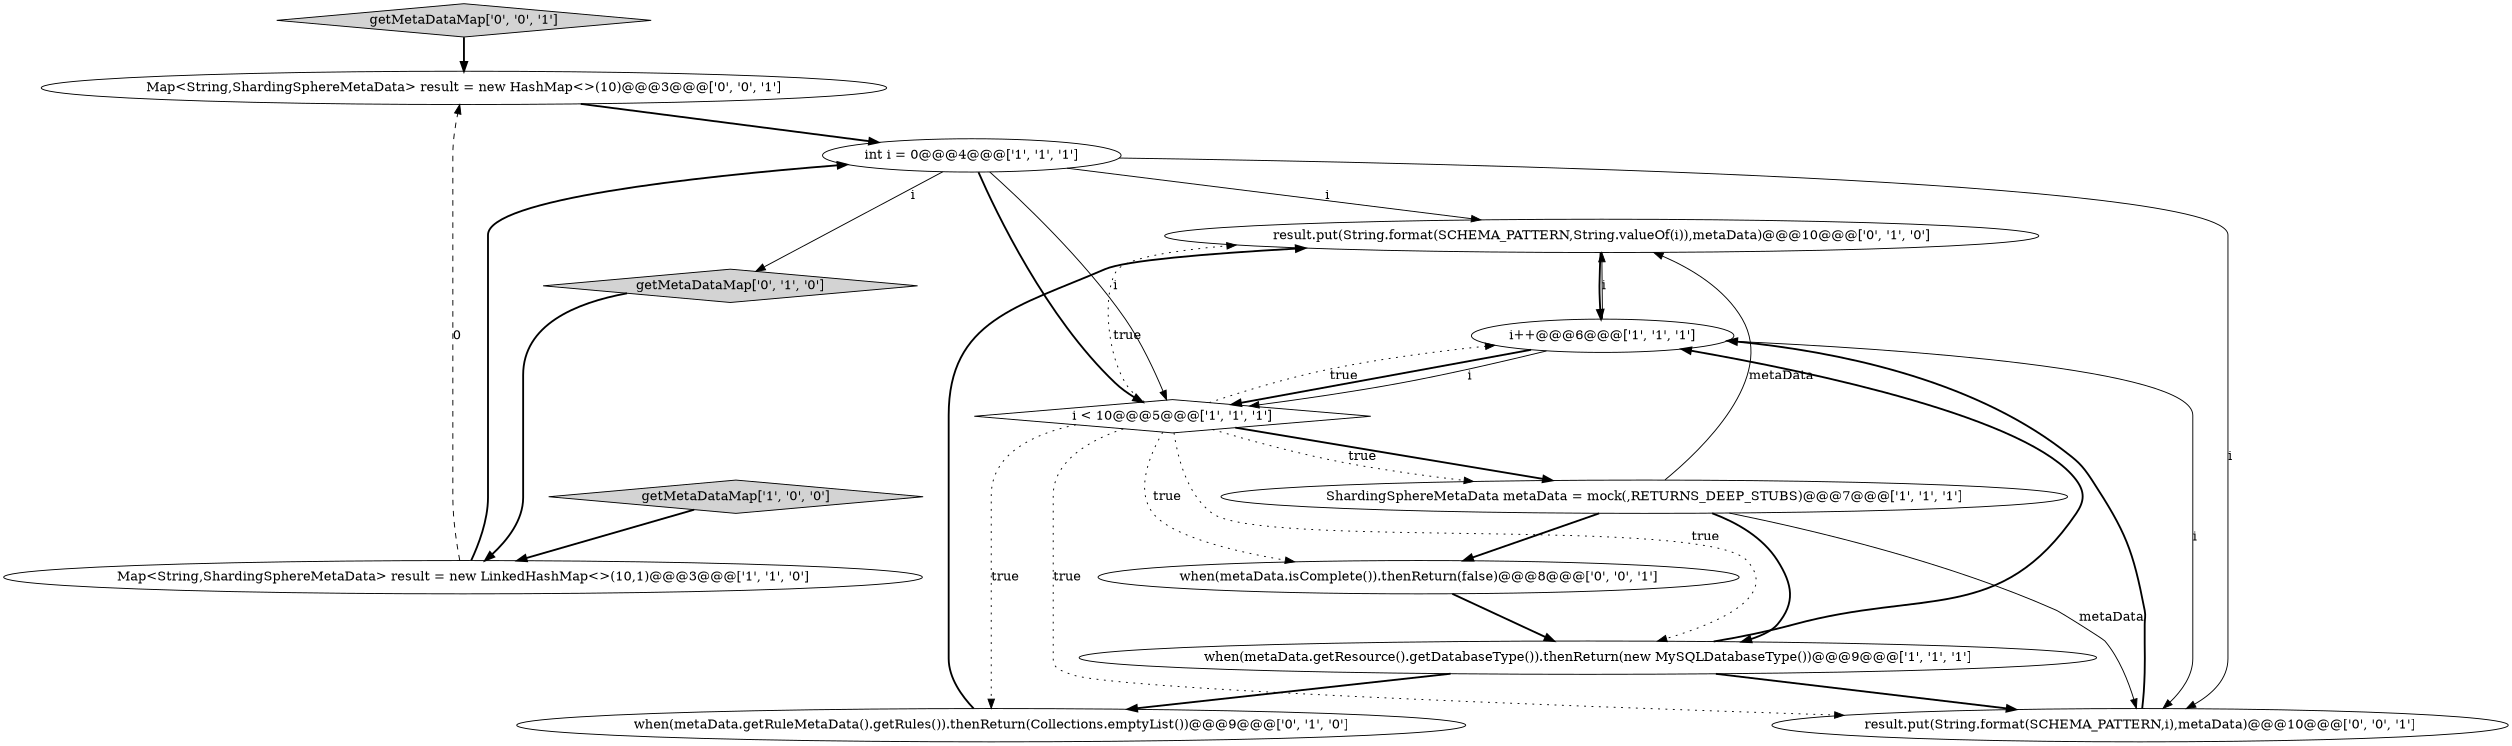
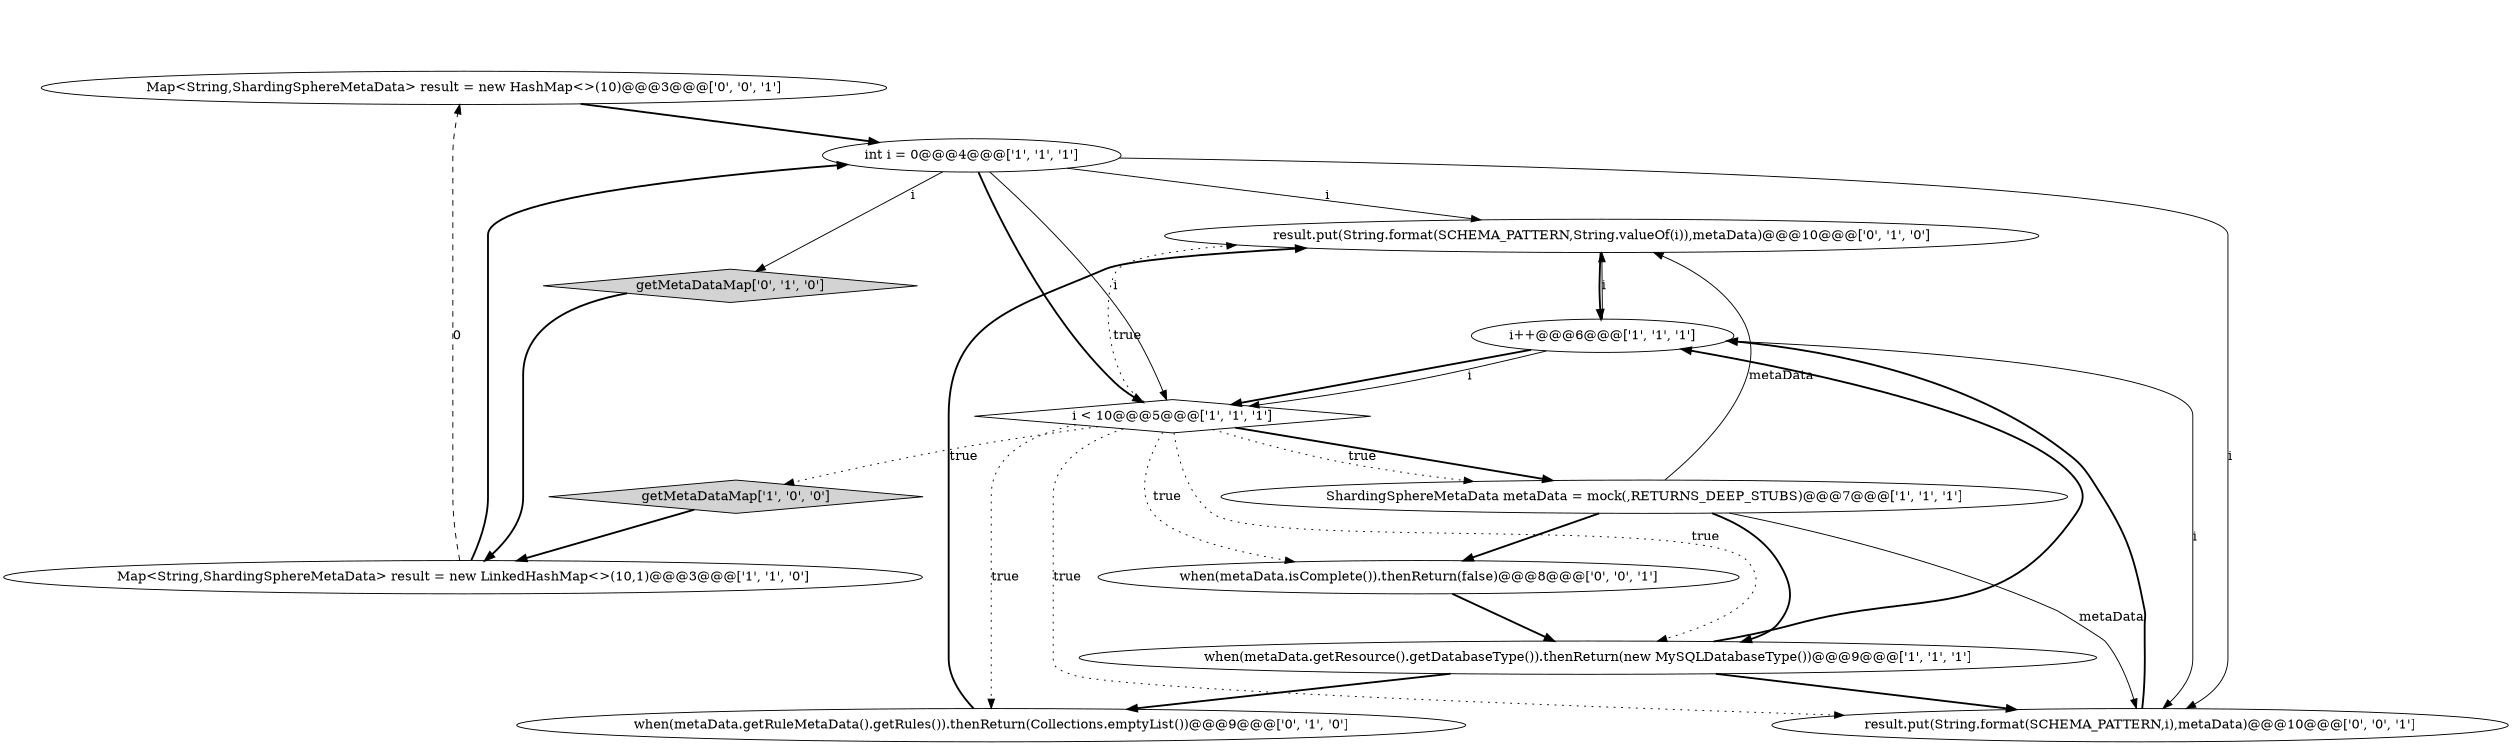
  digraph {
    node [fillcolor=white shape=ellipse style=filled]
    edge [style=bold]
-   n1 [fillcolor=lightgray label="getMetaDataMap['0', '0', '1']" shape=diamond]
    n2 [label="Map<String,ShardingSphereMetaData> result = new HashMap<>(10)@@@3@@@['0', '0', '1']"]
    n3 [label="int i = 0@@@4@@@['1', '1', '1']"]
    n4 [label="i++@@@6@@@['1', '1', '1']"]
    n5 [label="result.put(String.format(SCHEMA_PATTERN,String.valueOf(i)),metaData)@@@10@@@['0', '1', '0']"]
    n6 [label="result.put(String.format(SCHEMA_PATTERN,i),metaData)@@@10@@@['0', '0', '1']"]
    n7 [label="i < 10@@@5@@@['1', '1', '1']" shape=diamond]
    n8 [label="when(metaData.getResource().getDatabaseType()).thenReturn(new MySQLDatabaseType())@@@9@@@['1', '1', '1']"]
    n9 [label="when(metaData.getRuleMetaData().getRules()).thenReturn(Collections.emptyList())@@@9@@@['0', '1', '0']"]
    n10 [label="when(metaData.isComplete()).thenReturn(false)@@@8@@@['0', '0', '1']"]
    n11 [label="ShardingSphereMetaData metaData = mock(,RETURNS_DEEP_STUBS)@@@7@@@['1', '1', '1']"]
    n12 [fillcolor=lightgray label="getMetaDataMap['0', '1', '0']" shape=diamond]
    n13 [label="Map<String,ShardingSphereMetaData> result = new LinkedHashMap<>(10,1)@@@3@@@['1', '1', '0']"]
    n14 [fillcolor=lightgray label="getMetaDataMap['1', '0', '0']" shape=diamond]
-   n1 -> n2
    n2 -> n3
    n3 -> n5 [label=i style=solid]
    n3 -> n6 [label=i style=solid]
    n3 -> n7
    n3 -> n7 [label=i style=solid]
    n3 -> n12 [label=i style=solid]
    n4 -> n5 [label=i style=solid]
    n4 -> n6 [label=i style=solid]
    n4 -> n7
    n4 -> n7 [label=i style=solid]
    n5 -> n4
    n6 -> n4
-   n7 -> n4 [label=true style=dotted]
+   n7 -> n14 [label=true style=dotted]
    n7 -> n5 [label=true style=dotted]
    n7 -> n6 [label=true style=dotted]
    n7 -> n8 [label=true style=dotted]
    n7 -> n9 [label=true style=dotted]
    n7 -> n10 [label=true style=dotted]
    n7 -> n11
    n7 -> n11 [label=true style=dotted]
    n8 -> n4
    n8 -> n6
    n8 -> n9
    n9 -> n5
    n10 -> n8
    n11 -> n5 [label=metaData style=solid]
    n11 -> n6 [label=metaData style=solid]
    n11 -> n8
    n11 -> n10
    n12 -> n13
    n13 -> n2 [label=0 style=dashed]
    n13 -> n3
    n14 -> n13
  }
